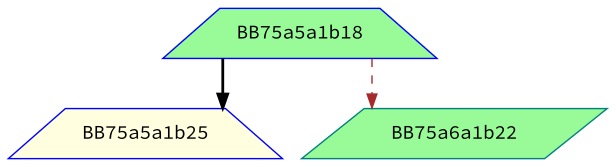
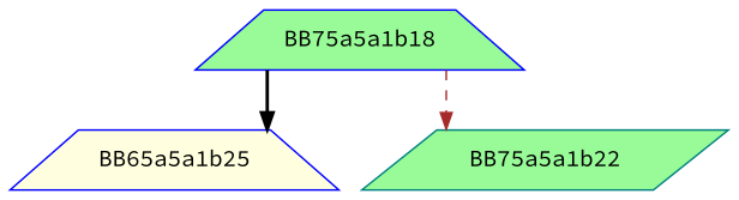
  digraph {
    fontname="Source Code Pro"
    splines=ortho
    node [color=blue fillcolor=palegreen fontname="Source Code Pro" shape=trapezium style=filled]
    edge [fontname="Source Code Pro"]
-   BB75a5a1b25 [fillcolor=lightyellow]
+   BB75a5a1b25 [fillcolor=lightyellow label=BB65a5a1b25]
    BB75a5a1b18
-   BB75a5a1b22 [color=teal shape=parallelogram label=BB75a6a1b22]
+   BB75a5a1b22 [color=teal shape=parallelogram]
    BB75a5a1b18 -> BB75a5a1b25 [color=black style=bold]
    BB75a5a1b18 -> BB75a5a1b22 [color=brown style=dashed]
  }
